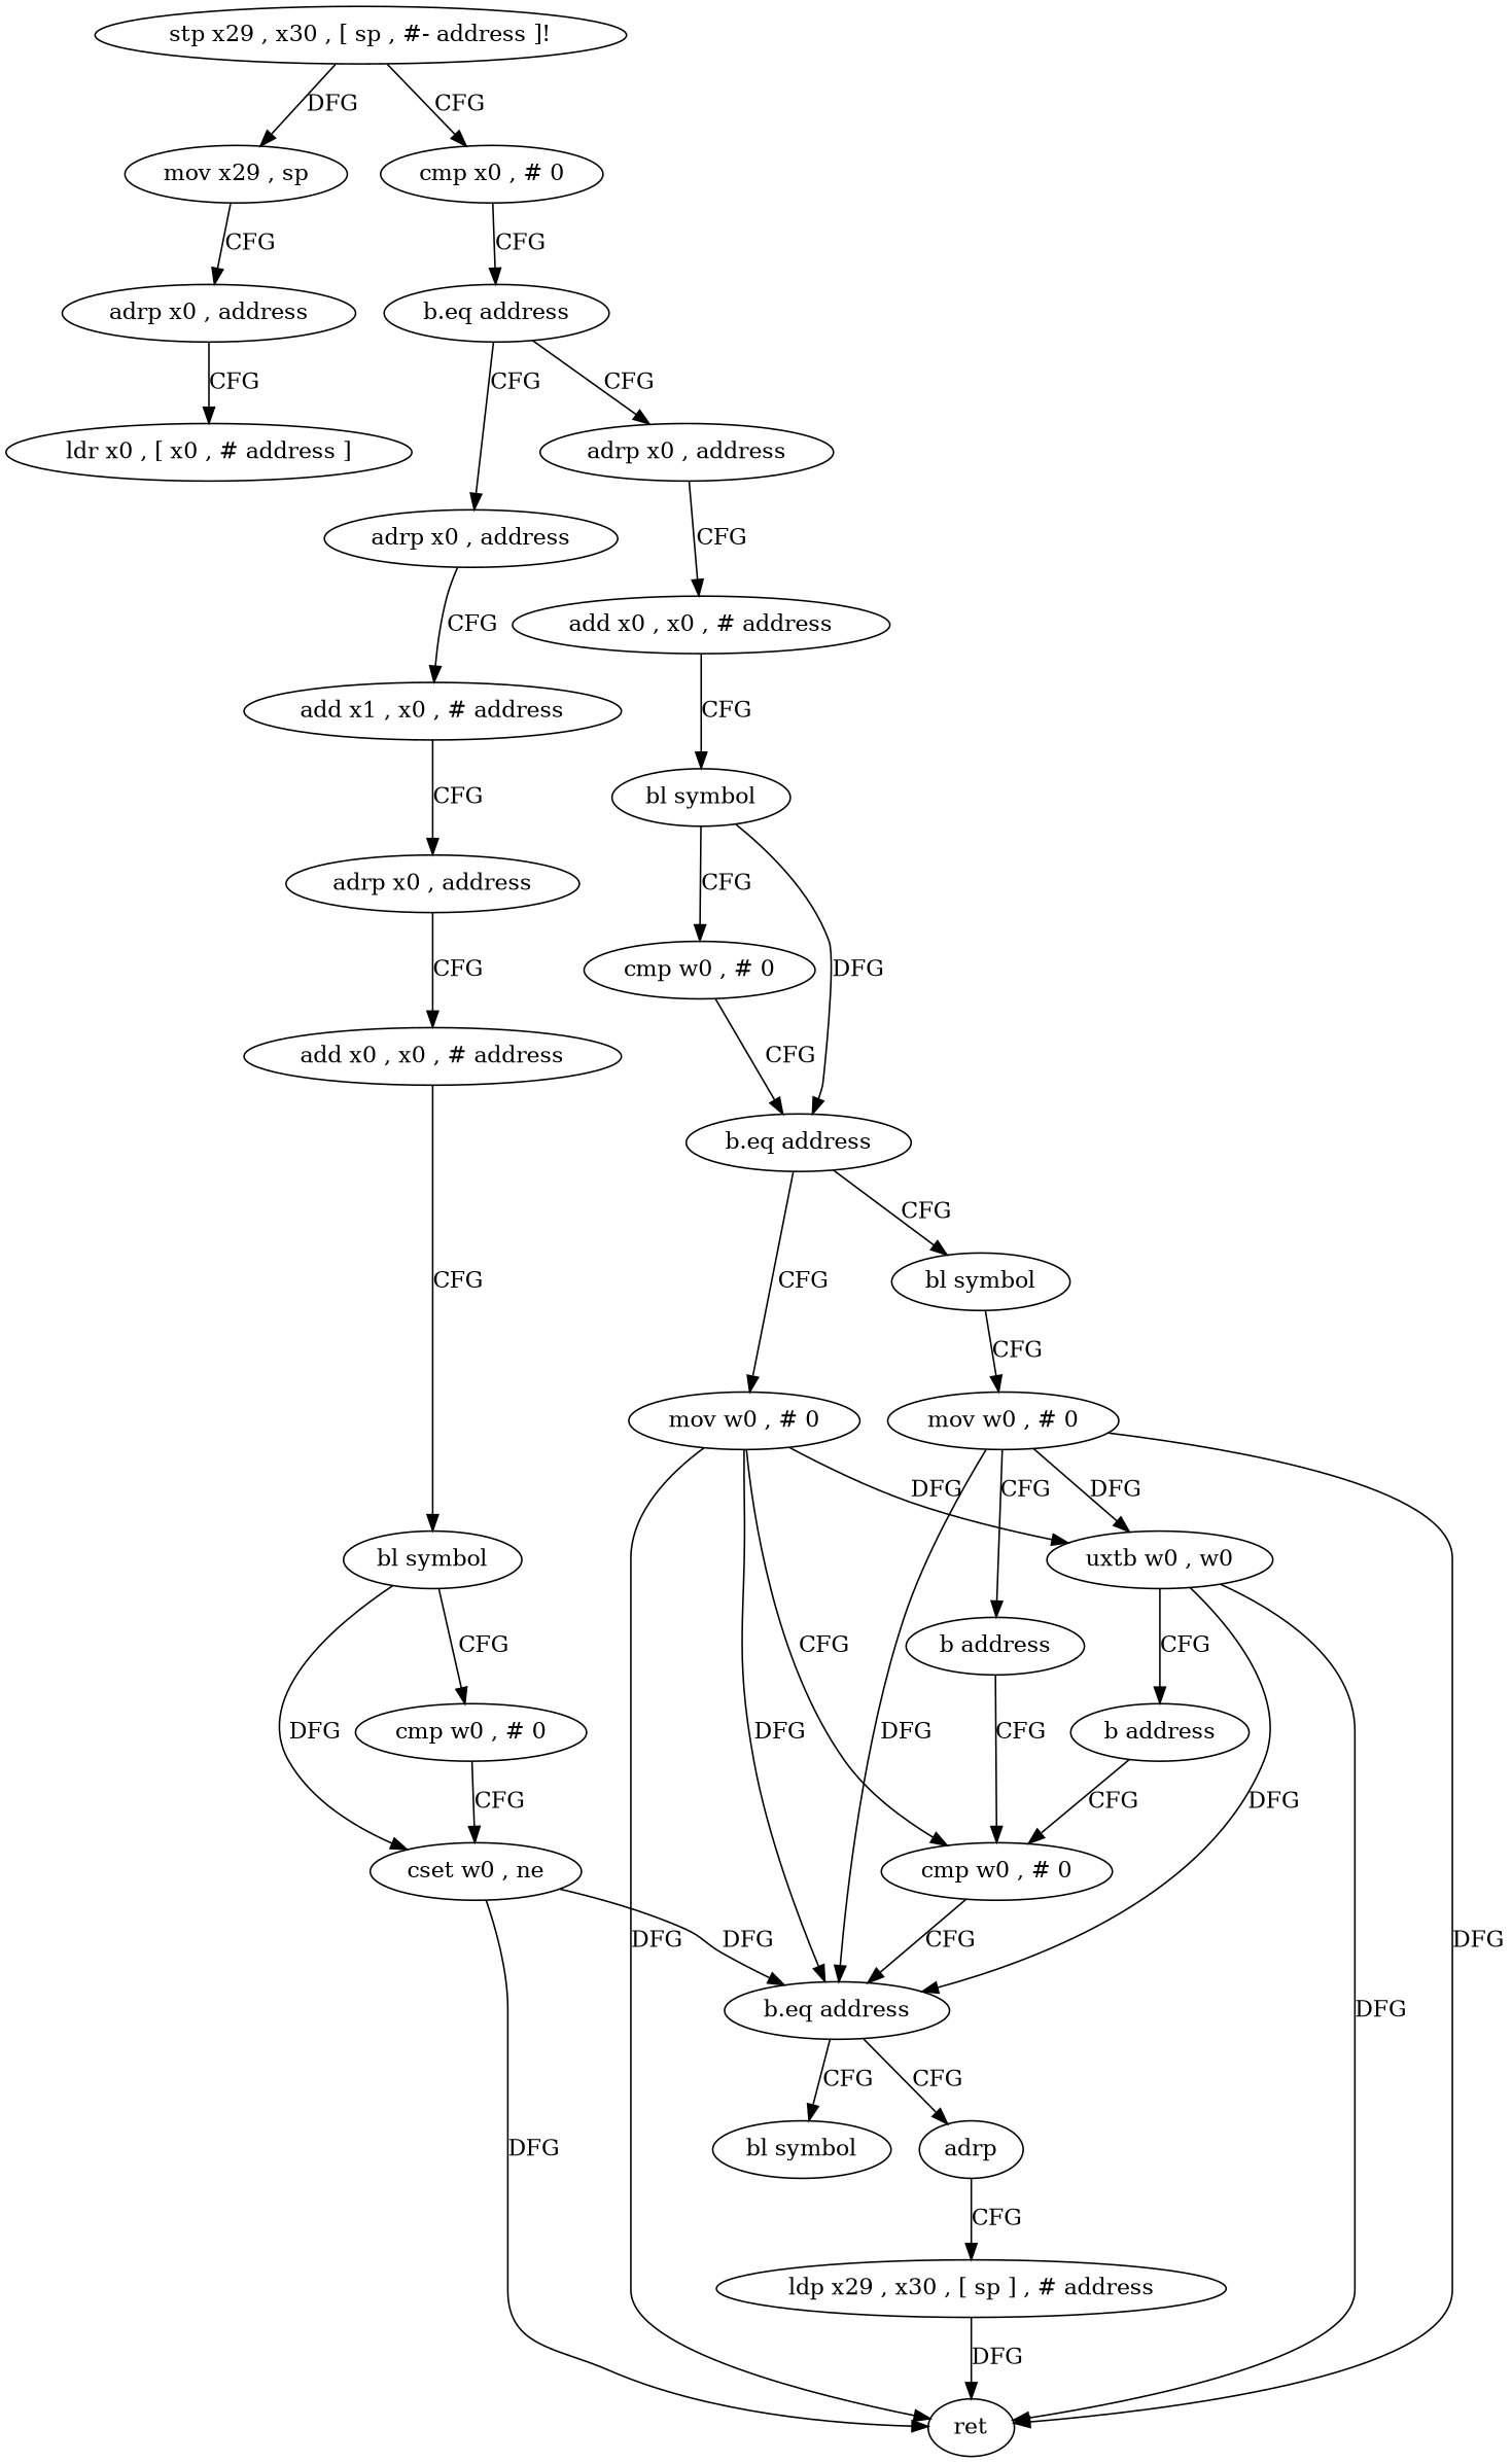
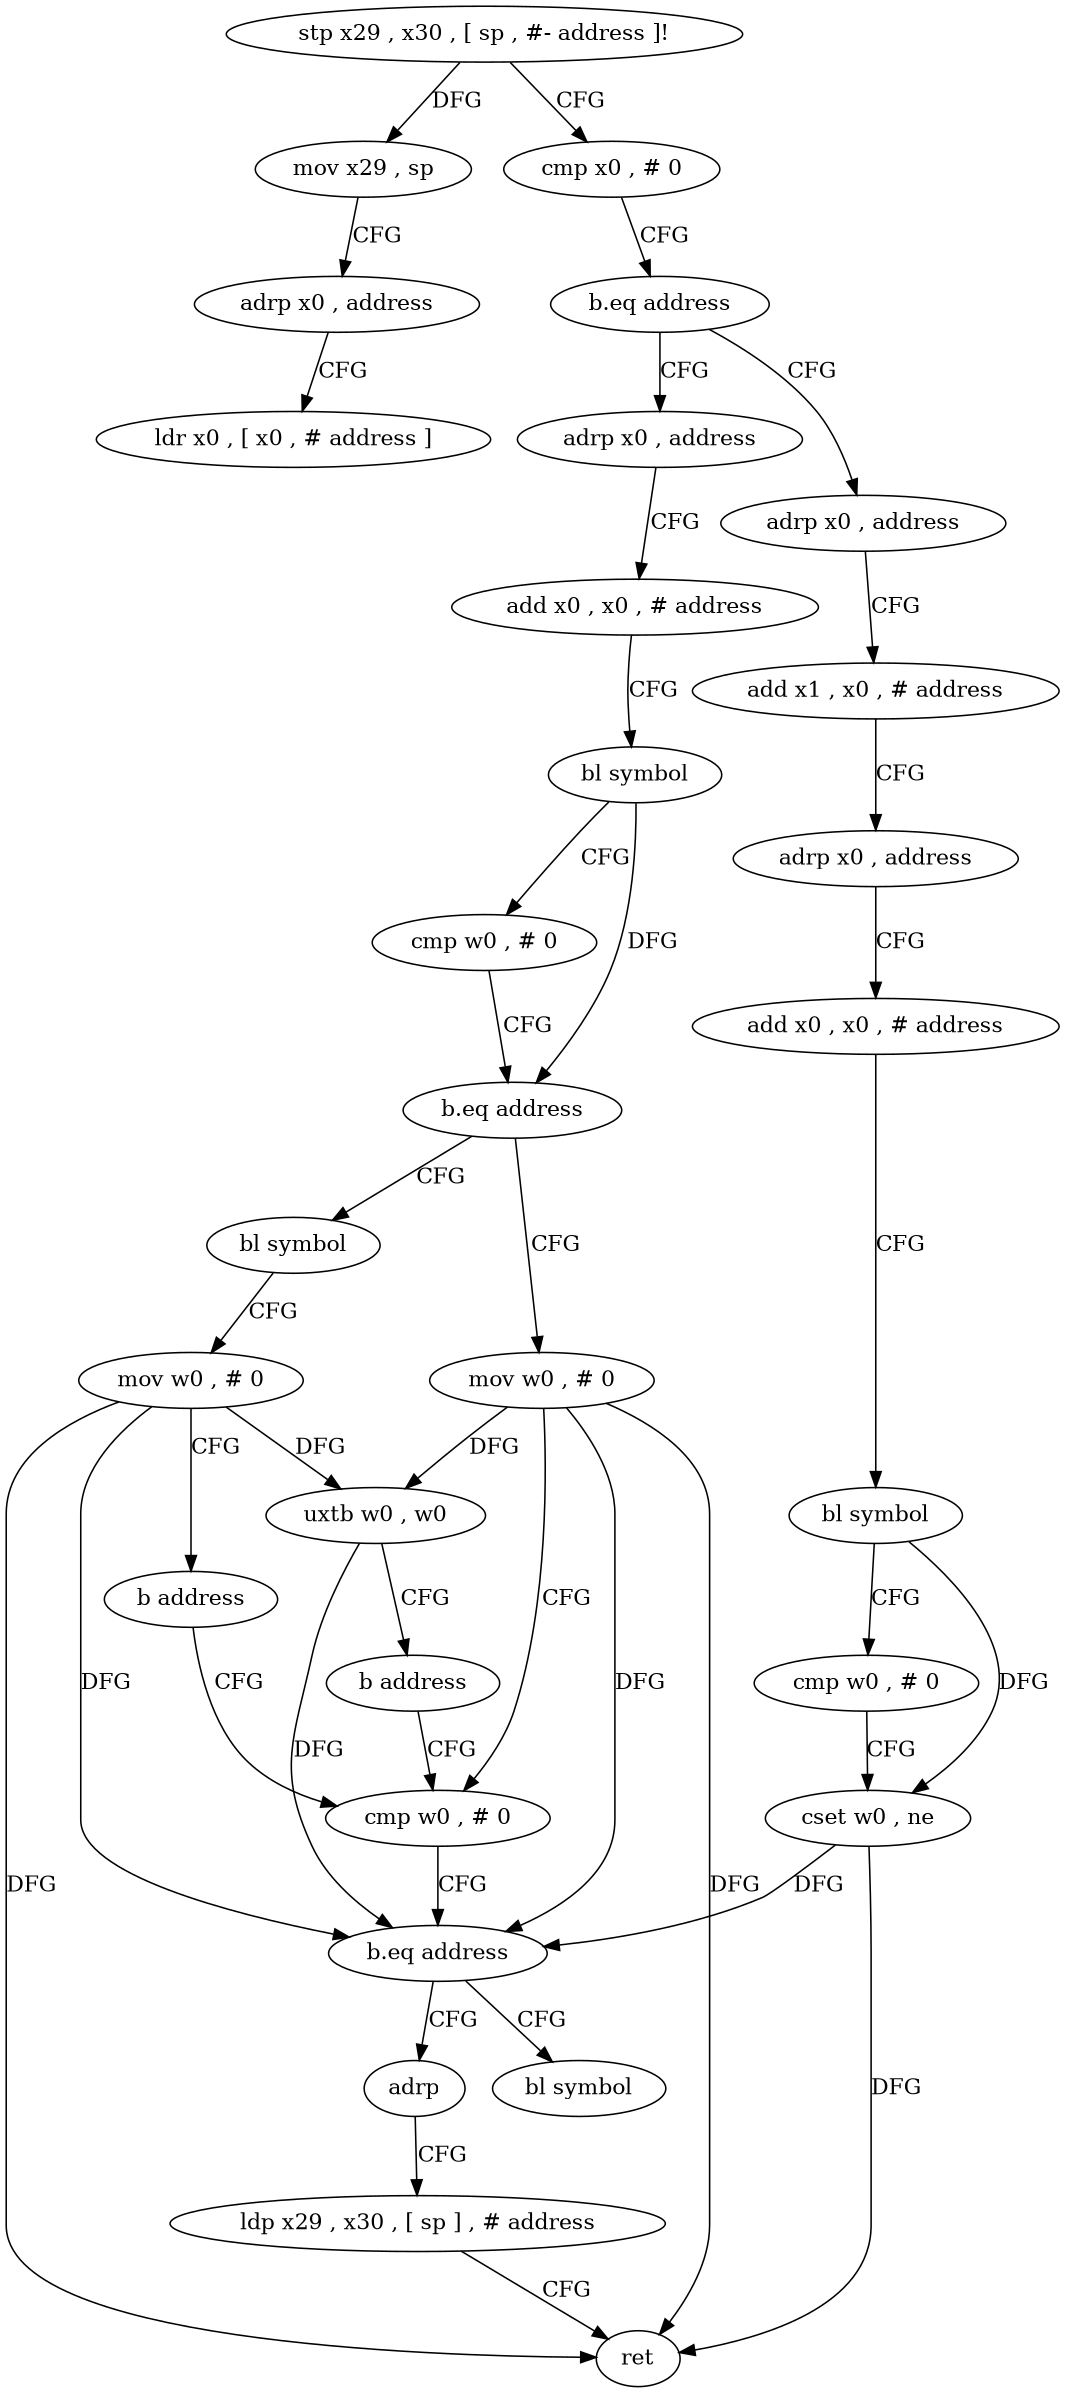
  digraph {
    n1 [label="stp x29 , x30 , [ sp , #- address ]!"]
    n2 [label="mov x29 , sp"]
    n3 [label="cmp x0 , # 0"]
    n4 [label="adrp x0 , address"]
    n5 [label="ldr x0 , [ x0 , # address ]"]
    n6 [label="b.eq address"]
    n7 [label="adrp x0 , address"]
    n8 [label="adrp x0 , address"]
    n9 [label="add x0 , x0 , # address"]
    n10 [label="add x1 , x0 , # address"]
    n11 [label="bl symbol"]
    n12 [label="adrp x0 , address"]
    n13 [label="cmp w0 , # 0"]
    n14 [label="b.eq address"]
    n15 [label="mov w0 , # 0"]
    n16 [label="bl symbol"]
    n17 [label="uxtb w0 , w0"]
    n18 [label="cmp w0 , # 0"]
    n19 [label="b.eq address"]
    n20 [label=ret]
    n21 [label="mov w0 , # 0"]
    n22 [label="b address"]
    n23 [label=adrp]
    n24 [label="bl symbol"]
    n25 [label="b address"]
    n26 [label="add x0 , x0 , # address"]
    n27 [label="bl symbol"]
    n28 [label="cmp w0 , # 0"]
    n29 [label="cset w0 , ne"]
    n30 [label="ldp x29 , x30 , [ sp ] , # address"]
    n1 -> n2 [label=DFG]
    n1 -> n3 [label=CFG]
    n2 -> n4 [label=CFG]
    n3 -> n6 [label=CFG]
    n4 -> n5 [label=CFG]
    n6 -> n7 [label=CFG]
    n6 -> n8 [label=CFG]
    n7 -> n9 [label=CFG]
    n8 -> n10 [label=CFG]
    n9 -> n11 [label=CFG]
    n10 -> n12 [label=CFG]
    n11 -> n13 [label=CFG]
    n11 -> n14 [label=DFG]
    n12 -> n26 [label=CFG]
    n13 -> n14 [label=CFG]
    n14 -> n15 [label=CFG]
    n14 -> n16 [label=CFG]
    n15 -> n17 [label=DFG]
    n15 -> n18 [label=CFG]
    n15 -> n19 [label=DFG]
    n15 -> n20 [label=DFG]
    n16 -> n21 [label=CFG]
    n17 -> n19 [label=DFG]
-   n17 -> n20 [label=DFG]
    n17 -> n22 [label=CFG]
    n18 -> n19 [label=CFG]
    n19 -> n23 [label=CFG]
    n19 -> n24 [label=CFG]
    n21 -> n17 [label=DFG]
    n21 -> n19 [label=DFG]
    n21 -> n20 [label=DFG]
    n21 -> n25 [label=CFG]
    n22 -> n18 [label=CFG]
    n23 -> n30 [label=CFG]
    n25 -> n18 [label=CFG]
    n26 -> n27 [label=CFG]
    n27 -> n28 [label=CFG]
    n27 -> n29 [label=DFG]
    n28 -> n29 [label=CFG]
    n29 -> n19 [label=DFG]
    n29 -> n20 [label=DFG]
-   n30 -> n20 [label=DFG]
+   n30 -> n20 [label=CFG]
  }
